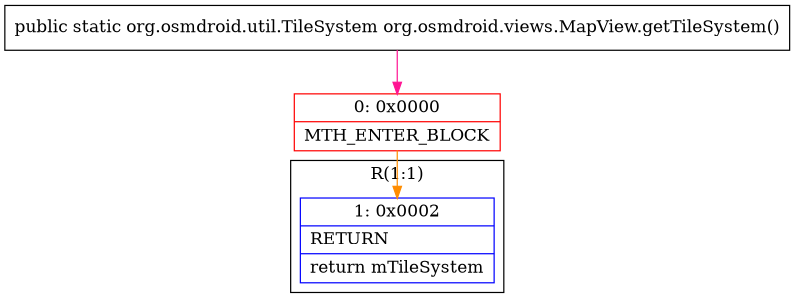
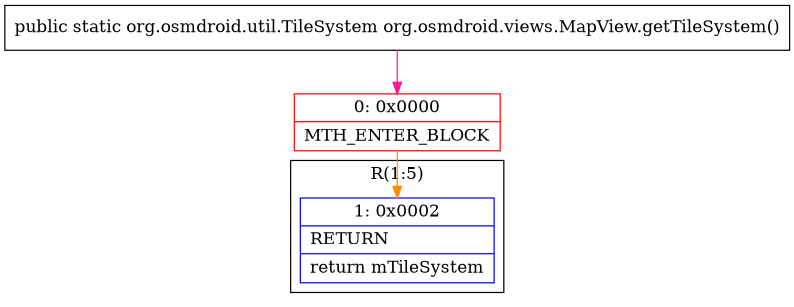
  digraph {
    node [shape=record]
    n1 [color=blue label="{1\:\ 0x0002|RETURN\l|return mTileSystem\l}"]
    n2 [color=red label="{0\:\ 0x0000|MTH_ENTER_BLOCK\l}"]
    n3 [label="{public static org.osmdroid.util.TileSystem org.osmdroid.views.MapView.getTileSystem() }"]
    subgraph cluster_1 {
-     label="R(1:1)"
+     label="R(1:5)"
      n1
    }
    n2 -> n1 [color=darkorange]
    n3 -> n2 [color=deeppink]
  }
